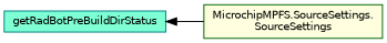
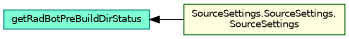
  digraph {
    rankdir=LR
    node [fontname=Helvetica fontsize=10 shape=record style=filled]
    n1 [color=teal fillcolor=aquamarine fontcolor=black height=0.2 label=getRadBotPreBuildDirStatus width=0.4]
-   n2 [color=darkgreen fillcolor=lightyellow height=0.2 label="MicrochipMPFS.SourceSettings.\lSourceSettings" width=0.4]
+   n2 [color=darkgreen fillcolor=lightyellow height=0.2 label="SourceSettings.SourceSettings.\lSourceSettings" width=0.4]
    n1 -> n2 [color=black dir=back fontname=Helvetica fontsize=10 labelfontname=Helvetica labelfontsize=10 style=solid]
  }
